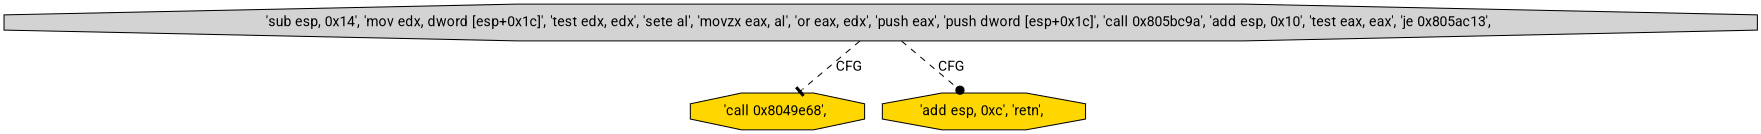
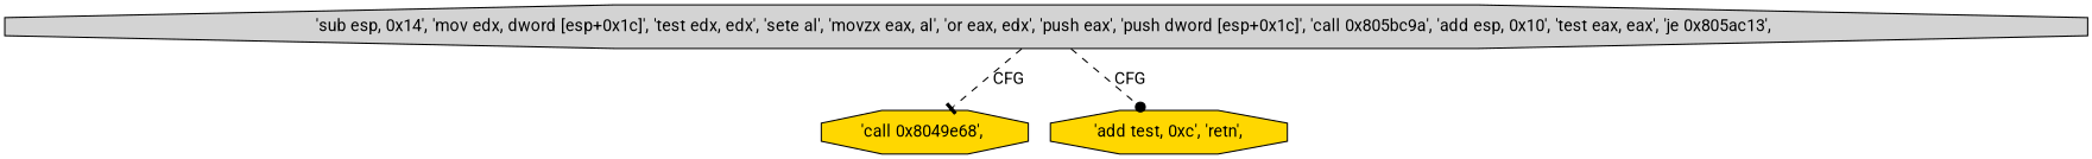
  digraph {
    fontname=Roboto
    node [style=filled fillcolor=gold shape=octagon fontname=Roboto]
    edge [style=dashed fontname=Roboto]
    n1 [label="'sub esp, 0x14', 'mov edx, dword [esp+0x1c]', 'test edx, edx', 'sete al', 'movzx eax, al', 'or eax, edx', 'push eax', 'push dword [esp+0x1c]', 'call 0x805bc9a', 'add esp, 0x10', 'test eax, eax', 'je 0x805ac13', " fillcolor=lightgrey]
    n2 [label="'call 0x8049e68', "]
-   n3 [label="'add esp, 0xc', 'retn', "]
+   n3 [label="'add test, 0xc', 'retn',"]
    n1 -> n2 [label=CFG arrowhead=tee]
    n1 -> n3 [label=CFG arrowhead=dot]
  }
